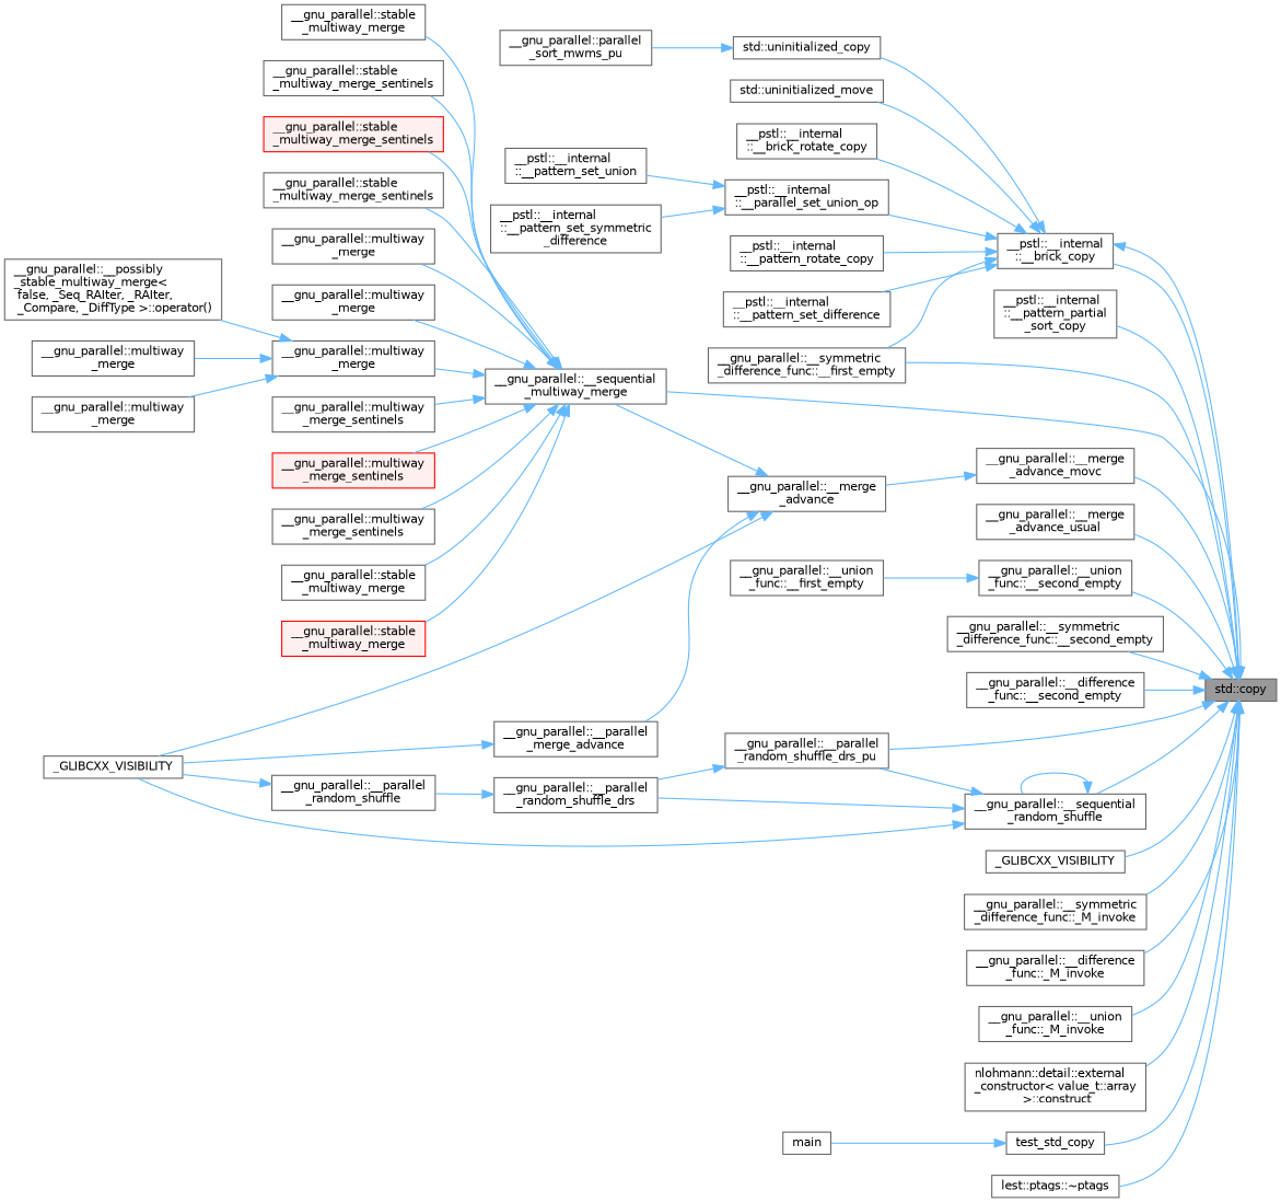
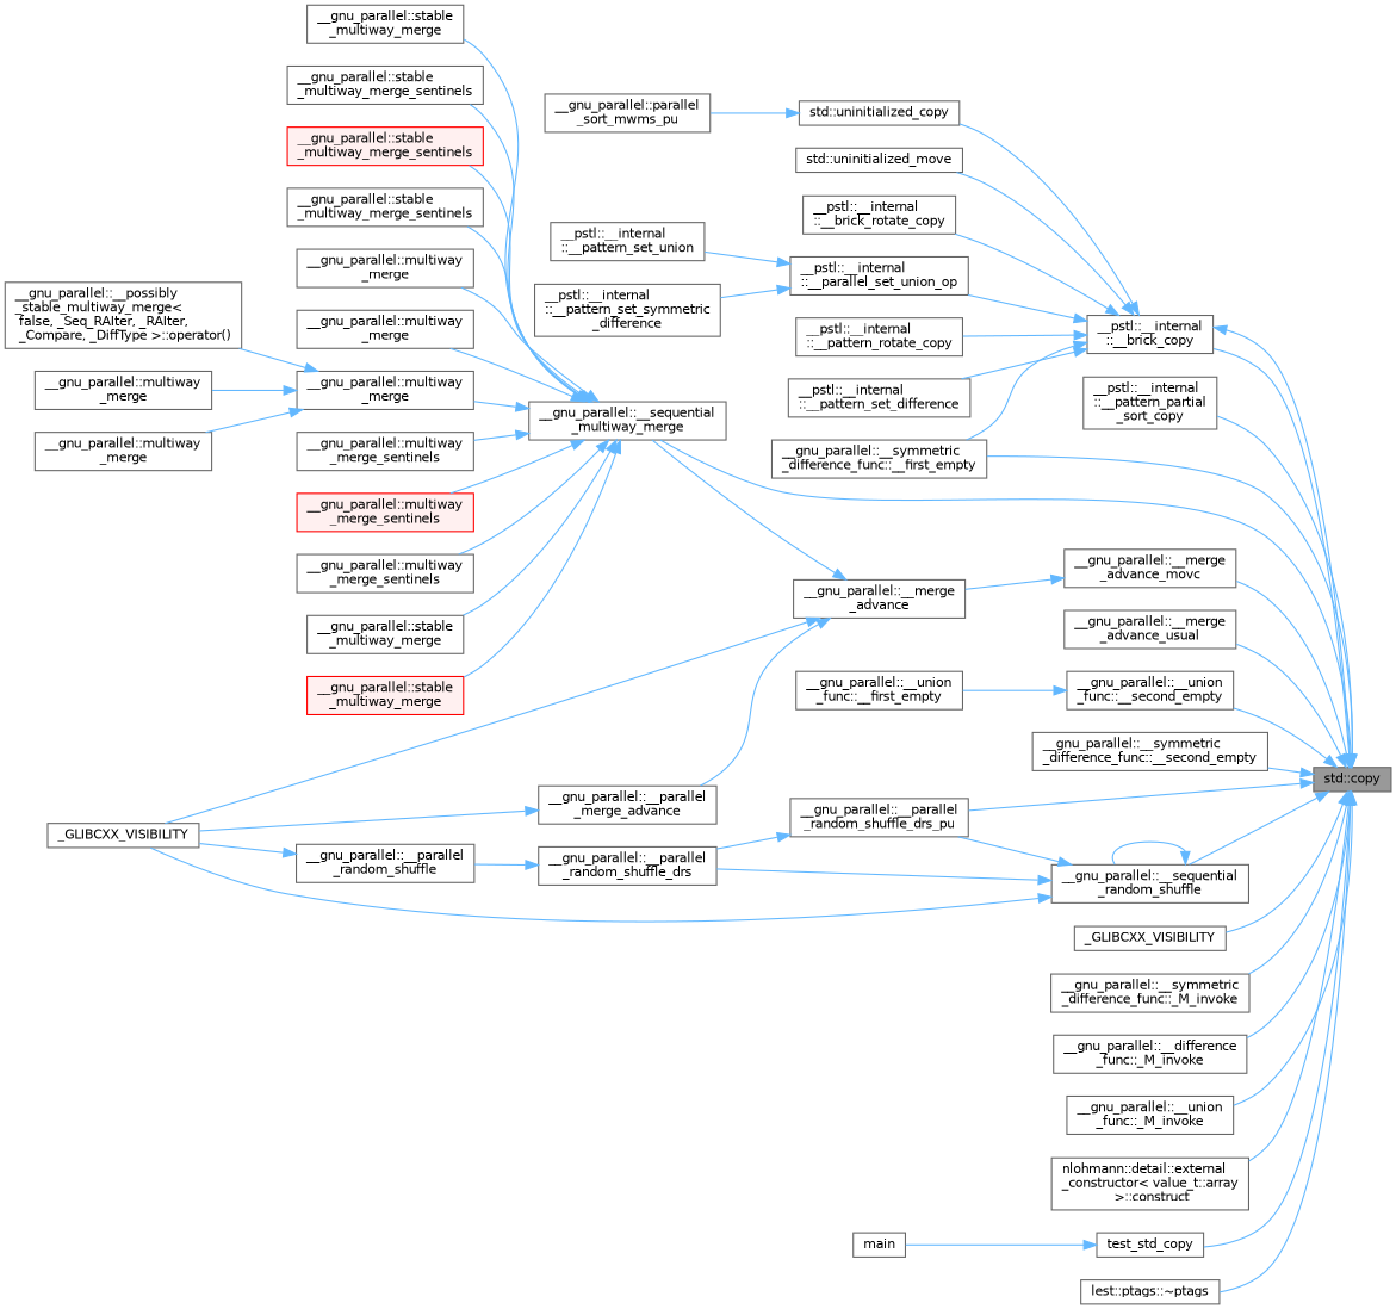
  digraph {
    rankdir=RL
    node [color=grey40 fillcolor=white fontname=Helvetica fontsize=10 shape=box style=filled]
    edge [color=steelblue1 dir=back fontname=Helvetica fontsize=10 labelfontname=Helvetica labelfontsize=10 style=solid]
    n1 [color=gray40 fillcolor=grey60 fontcolor=black height=0.2 label="std::copy" width=0.4]
    n2 [height=0.2 label="__pstl::__internal\l::__brick_copy" width=0.4]
    n3 [height=0.2 label="__pstl::__internal\l::__pattern_partial\l_sort_copy" width=0.4]
    n4 [height=0.2 label="__gnu_parallel::__symmetric\l_difference_func::__first_empty" width=0.4]
    n5 [height=0.2 label="__gnu_parallel::__merge\l_advance_movc" width=0.4]
    n6 [height=0.2 label="__gnu_parallel::__sequential\l_multiway_merge" width=0.4]
    n7 [height=0.2 label="__gnu_parallel::__merge\l_advance_usual" width=0.4]
    n8 [height=0.2 label="__gnu_parallel::__parallel\l_random_shuffle_drs_pu" width=0.4]
    n9 [height=0.2 label="__gnu_parallel::__symmetric\l_difference_func::__second_empty" width=0.4]
-   n10 [height=0.2 label="__gnu_parallel::__difference\l_func::__second_empty" width=0.4]
    n11 [height=0.2 label="__gnu_parallel::__union\l_func::__second_empty" width=0.4]
    n12 [height=0.2 label="__gnu_parallel::__sequential\l_random_shuffle" width=0.4]
    n13 [height=0.2 label=_GLIBCXX_VISIBILITY width=0.4]
    n14 [height=0.2 label="__gnu_parallel::__symmetric\l_difference_func::_M_invoke" width=0.4]
    n15 [height=0.2 label="__gnu_parallel::__difference\l_func::_M_invoke" width=0.4]
    n16 [height=0.2 label="__gnu_parallel::__union\l_func::_M_invoke" width=0.4]
    n17 [height=0.2 label="nlohmann::detail::external\l_constructor\< value_t::array\l \>::construct" width=0.4]
    n18 [height=0.2 label=test_std_copy width=0.4]
    n19 [height=0.2 label="lest::ptags::~ptags" width=0.4]
    n20 [height=0.2 label="__pstl::__internal\l::__brick_rotate_copy" width=0.4]
    n21 [height=0.2 label="__pstl::__internal\l::__parallel_set_union_op" width=0.4]
    n22 [height=0.2 label="__pstl::__internal\l::__pattern_rotate_copy" width=0.4]
    n23 [height=0.2 label="__pstl::__internal\l::__pattern_set_difference" width=0.4]
    n24 [height=0.2 label="std::uninitialized_copy" width=0.4]
    n25 [height=0.2 label="std::uninitialized_move" width=0.4]
    n26 [height=0.2 label="__gnu_parallel::__union\l_func::__first_empty" width=0.4]
    n27 [height=0.2 label="__gnu_parallel::__merge\l_advance" width=0.4]
    n28 [height=0.2 label="__gnu_parallel::multiway\l_merge" width=0.4]
    n29 [height=0.2 label="__gnu_parallel::multiway\l_merge" width=0.4]
    n30 [height=0.2 label="__gnu_parallel::multiway\l_merge" width=0.4]
    n31 [height=0.2 label="__gnu_parallel::multiway\l_merge_sentinels" width=0.4]
    n32 [color=red fillcolor="#FFF0F0" height=0.2 label="__gnu_parallel::multiway\l_merge_sentinels" width=0.4]
    n33 [height=0.2 label="__gnu_parallel::multiway\l_merge_sentinels" width=0.4]
    n34 [height=0.2 label="__gnu_parallel::stable\l_multiway_merge" width=0.4]
    n35 [color=red fillcolor="#FFF0F0" height=0.2 label="__gnu_parallel::stable\l_multiway_merge" width=0.4]
    n36 [height=0.2 label="__gnu_parallel::stable\l_multiway_merge" width=0.4]
    n37 [height=0.2 label="__gnu_parallel::stable\l_multiway_merge_sentinels" width=0.4]
    n38 [color=red fillcolor="#FFF0F0" height=0.2 label="__gnu_parallel::stable\l_multiway_merge_sentinels" width=0.4]
    n39 [height=0.2 label="__gnu_parallel::stable\l_multiway_merge_sentinels" width=0.4]
    n40 [height=0.2 label="__gnu_parallel::__parallel\l_random_shuffle_drs" width=0.4]
    n41 [height=0.2 label=_GLIBCXX_VISIBILITY width=0.4]
    n42 [height=0.2 label=main width=0.4]
    n43 [height=0.2 label="__pstl::__internal\l::__pattern_set_symmetric\l_difference" width=0.4]
    n44 [height=0.2 label="__pstl::__internal\l::__pattern_set_union" width=0.4]
    n45 [height=0.2 label="__gnu_parallel::parallel\l_sort_mwms_pu" width=0.4]
    n46 [height=0.2 label="__gnu_parallel::__parallel\l_merge_advance" width=0.4]
    n47 [height=0.2 label="__gnu_parallel::multiway\l_merge" width=0.4]
    n48 [height=0.2 label="__gnu_parallel::multiway\l_merge" width=0.4]
    n49 [height=0.2 label="__gnu_parallel::__possibly\l_stable_multiway_merge\<\l false, _Seq_RAIter, _RAIter,\l _Compare, _DiffType \>::operator()" width=0.4]
    n50 [height=0.2 label="__gnu_parallel::__parallel\l_random_shuffle" width=0.4]
    n1 -> n2
    n1 -> n3
    n1 -> n4
    n1 -> n5
    n1 -> n6
    n1 -> n7
    n1 -> n8
    n1 -> n9
-   n1 -> n10
    n1 -> n11
    n1 -> n12
    n1 -> n13
    n1 -> n14
    n1 -> n15
    n1 -> n16
    n1 -> n17
    n1 -> n18
    n1 -> n19
    n2 -> n1
    n2 -> n4
    n2 -> n20
    n2 -> n21
    n2 -> n22
    n2 -> n23
    n2 -> n24
    n2 -> n25
    n5 -> n27
    n6 -> n28
    n6 -> n29
    n6 -> n30
    n6 -> n31
    n6 -> n32
    n6 -> n33
    n6 -> n34
    n6 -> n35
    n6 -> n36
    n6 -> n37
    n6 -> n38
    n6 -> n39
    n8 -> n40
    n11 -> n26
    n12 -> n8
    n12 -> n12
    n12 -> n40
    n12 -> n41
    n18 -> n42
    n21 -> n43
    n21 -> n44
    n24 -> n45
    n27 -> n6
    n27 -> n41
    n27 -> n46
    n30 -> n47
    n30 -> n48
    n30 -> n49
    n40 -> n50
    n46 -> n41
    n50 -> n41
  }
